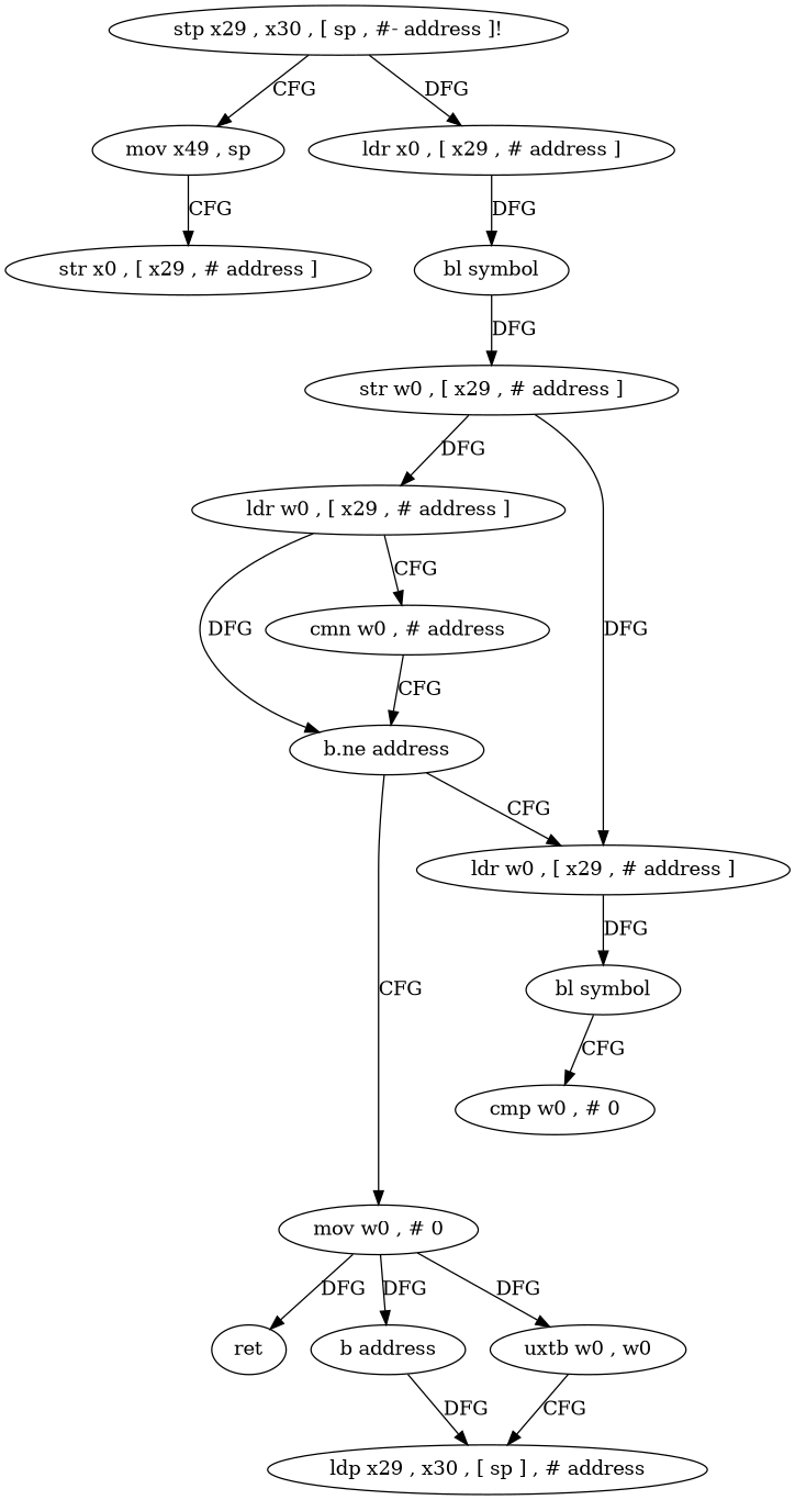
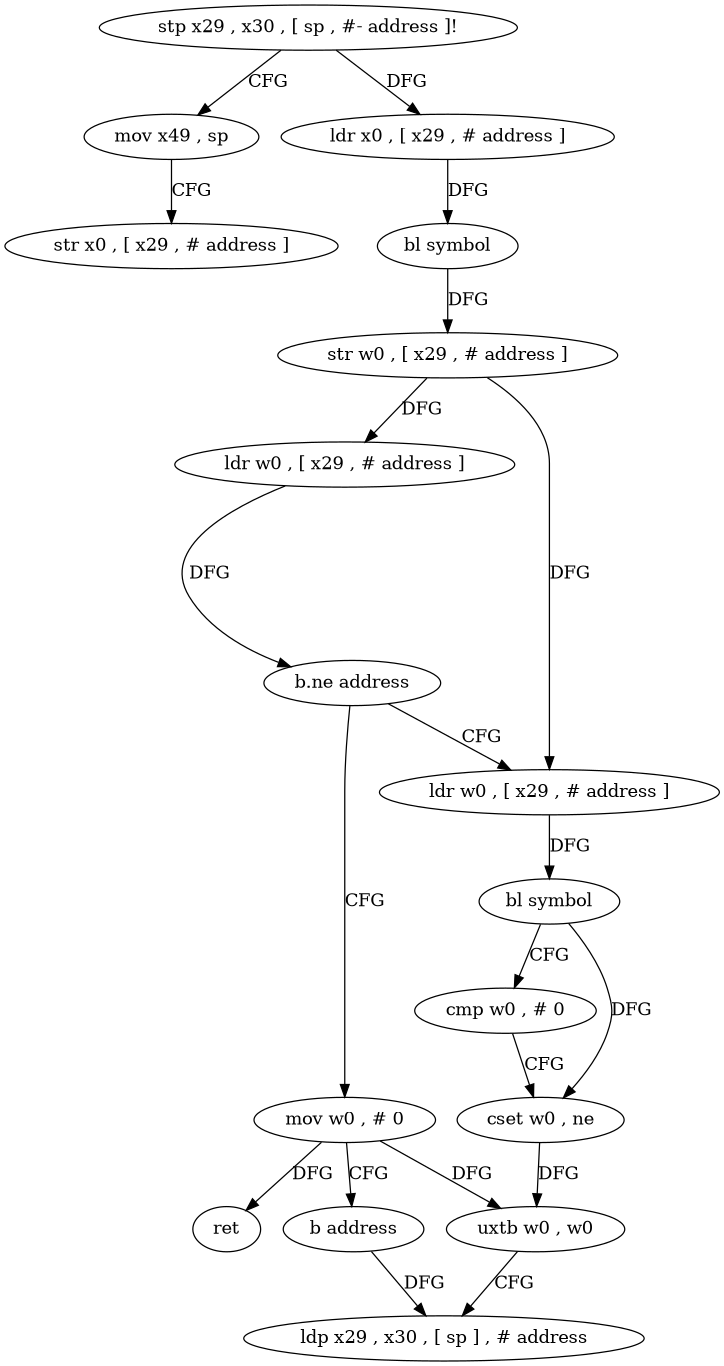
  digraph {
    n1 [label="stp x29 , x30 , [ sp , #- address ]!"]
    n2 [label="mov x49 , sp"]
    n3 [label="ldr x0 , [ x29 , # address ]"]
    n4 [label="str x0 , [ x29 , # address ]"]
    n5 [label="bl symbol"]
    n6 [label="str w0 , [ x29 , # address ]"]
    n7 [label="ldr w0 , [ x29 , # address ]"]
    n8 [label="ldr w0 , [ x29 , # address ]"]
-   n9 [label="cmn w0 , # address"]
    n10 [label="b.ne address"]
    n11 [label="bl symbol"]
    n12 [label="mov w0 , # 0"]
    n13 [label="uxtb w0 , w0"]
    n14 [label="b address"]
    n15 [label=ret]
    n16 [label="cmp w0 , # 0"]
+   n17 [label="cset w0 , ne"]
    n18 [label="ldp x29 , x30 , [ sp ] , # address"]
    n1 -> n2 [label=CFG]
    n1 -> n3 [label=DFG]
    n2 -> n4 [label=CFG]
    n3 -> n5 [label=DFG]
    n5 -> n6 [label=DFG]
    n6 -> n7 [label=DFG]
    n6 -> n8 [label=DFG]
-   n7 -> n9 [label=CFG]
    n7 -> n10 [label=DFG]
    n8 -> n11 [label=DFG]
-   n9 -> n10 [label=CFG]
    n10 -> n8 [label=CFG]
    n10 -> n12 [label=CFG]
    n11 -> n16 [label=CFG]
+   n11 -> n17 [label=DFG]
    n12 -> n13 [label=DFG]
-   n12 -> n14 [label=DFG]
+   n12 -> n14 [label=CFG]
    n12 -> n15 [label=DFG]
    n13 -> n18 [label=CFG]
    n14 -> n18 [label=DFG]
+   n16 -> n17 [label=CFG]
+   n17 -> n13 [label=DFG]
  }
